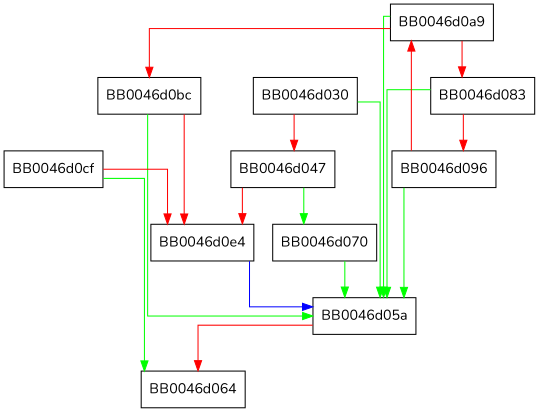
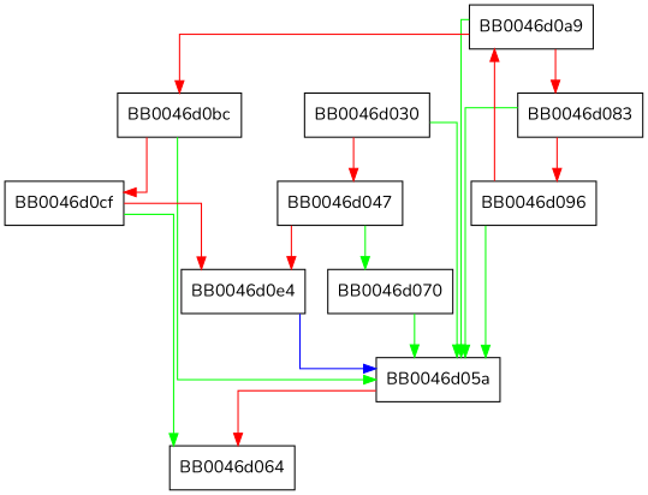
  digraph {
    fontname=Nunito
    splines=ortho
    node [fontname=Nunito shape=box]
    edge [color=red fontname=Nunito]
    BB0046d030
    BB0046d05a
    BB0046d047
    BB0046d064
    BB0046d070
    BB0046d0e4
    BB0046d083
    BB0046d096
    BB0046d0a9
    BB0046d0bc
    BB0046d0cf
    BB0046d030 -> BB0046d05a [color=green]
    BB0046d030 -> BB0046d047
    BB0046d05a -> BB0046d064
    BB0046d047 -> BB0046d070 [color=green]
    BB0046d047 -> BB0046d0e4
    BB0046d070 -> BB0046d05a [color=green]
    BB0046d0e4 -> BB0046d05a [color=blue]
    BB0046d083 -> BB0046d05a [color=green]
    BB0046d083 -> BB0046d096
    BB0046d096 -> BB0046d05a [color=green]
    BB0046d096 -> BB0046d0a9
    BB0046d0a9 -> BB0046d05a [color=green]
    BB0046d0a9 -> BB0046d083
    BB0046d0a9 -> BB0046d0bc
    BB0046d0bc -> BB0046d05a [color=green]
-   BB0046d0bc -> BB0046d0e4
+   BB0046d0bc -> BB0046d0cf
    BB0046d0cf -> BB0046d064 [color=green]
    BB0046d0cf -> BB0046d0e4
  }
